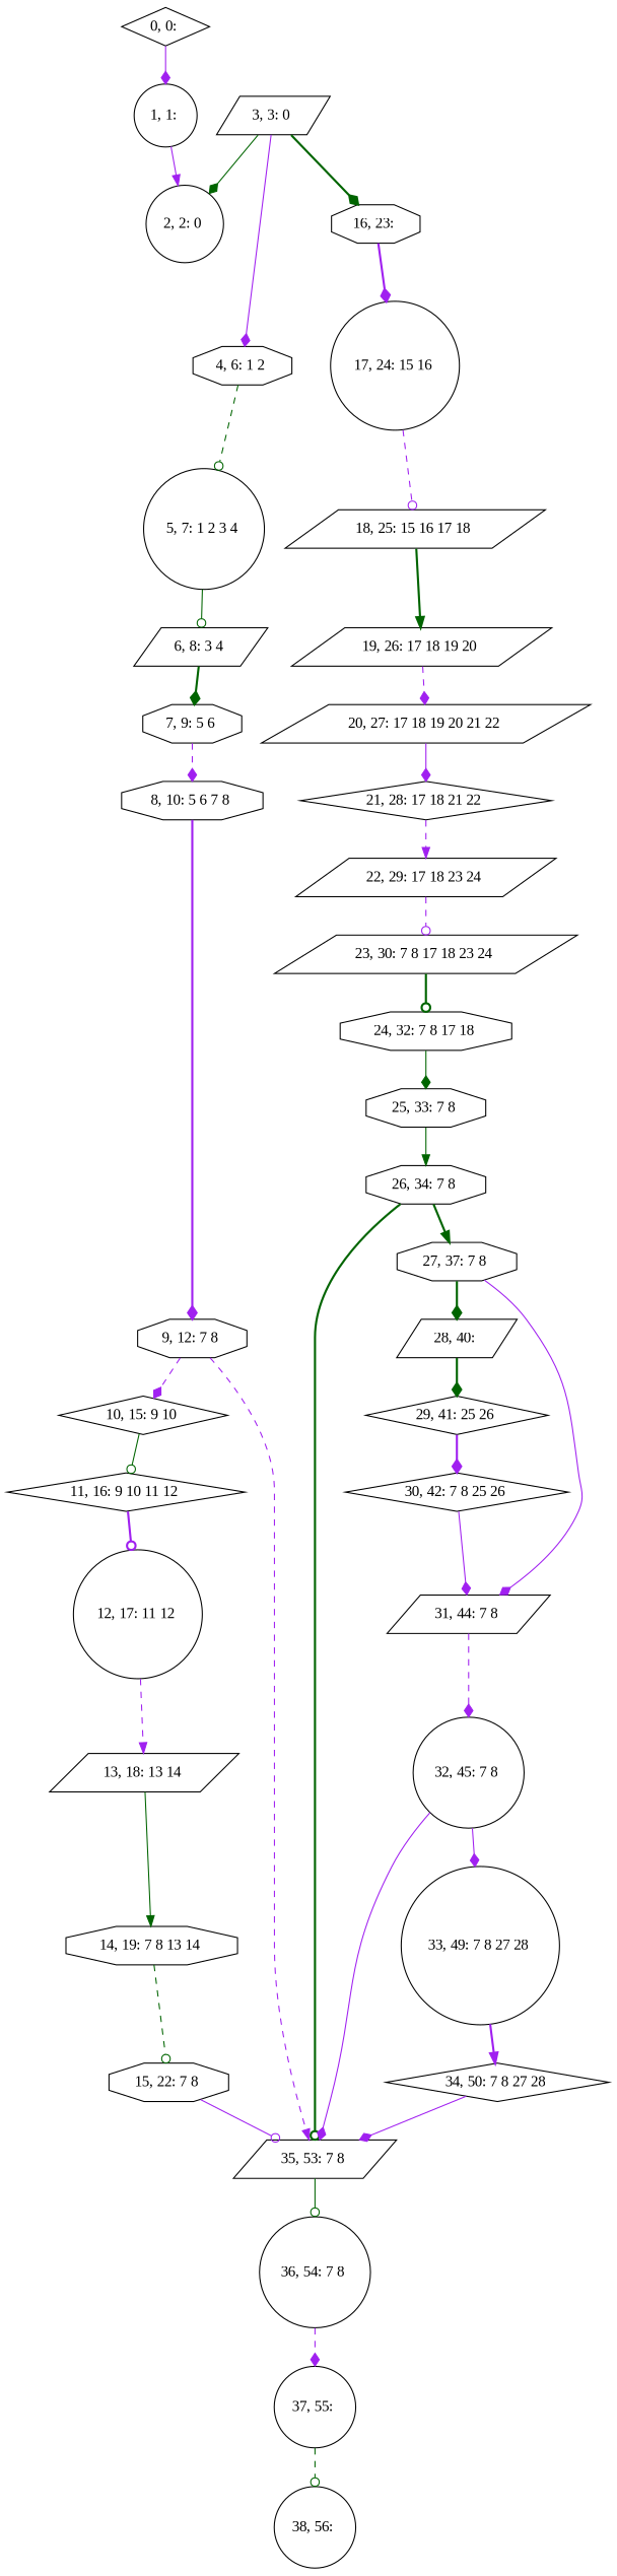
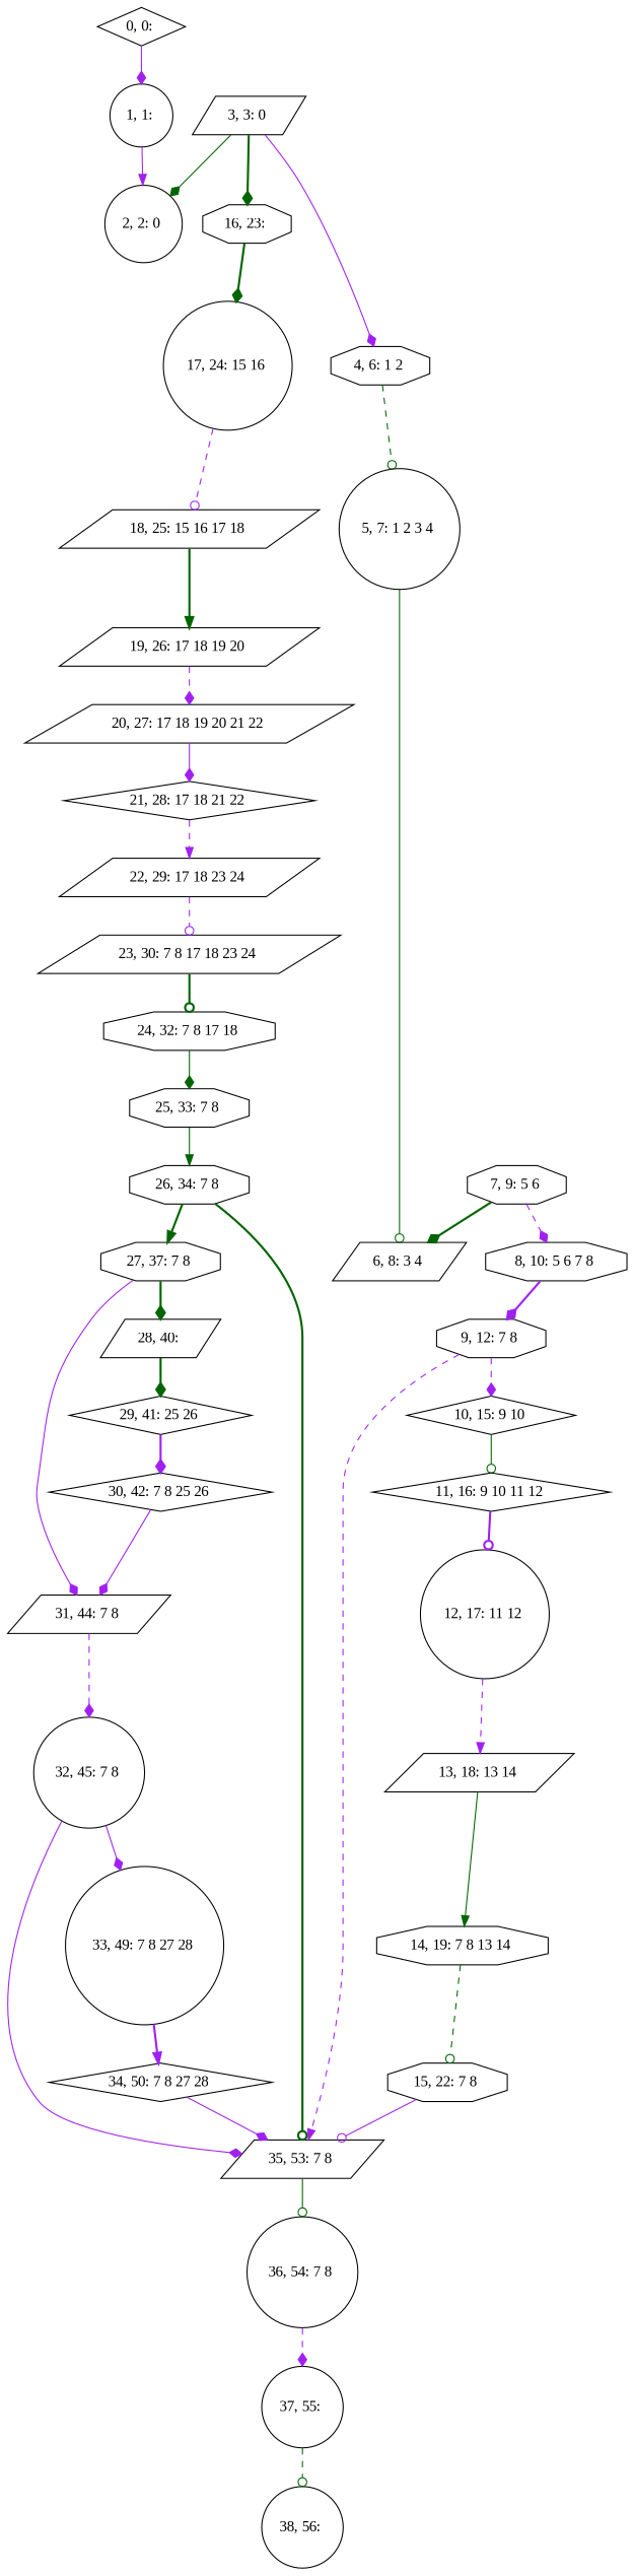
  digraph {
    fontname="Liberation Serif"
    node [fontname="Liberation Serif" shape=parallelogram]
    edge [arrowhead=diamond color=purple fontname="Liberation Serif" style=solid]
    n1 [label="0, 0: " shape=diamond]
    n2 [label="1, 1: " shape=circle]
    n3 [label="2, 2: 0 " shape=circle]
    n4 [label="3, 3: 0 "]
    n5 [label="4, 6: 1 2 " shape=octagon]
    n6 [label="16, 23: " shape=octagon]
    n7 [label="5, 7: 1 2 3 4 " shape=circle]
    n8 [label="17, 24: 15 16 " shape=circle]
    n9 [label="6, 8: 3 4 "]
    n10 [label="7, 9: 5 6 " shape=octagon]
    n11 [label="8, 10: 5 6 7 8 " shape=octagon]
    n12 [label="9, 12: 7 8 " shape=octagon]
    n13 [label="10, 15: 9 10 " shape=diamond]
    n14 [label="35, 53: 7 8 "]
    n15 [label="11, 16: 9 10 11 12 " shape=diamond]
    n16 [label="36, 54: 7 8 " shape=circle]
    n17 [label="12, 17: 11 12 " shape=circle]
    n18 [label="13, 18: 13 14 "]
    n19 [label="14, 19: 7 8 13 14 " shape=octagon]
    n20 [label="15, 22: 7 8 " shape=octagon]
    n21 [label="18, 25: 15 16 17 18 "]
    n22 [label="19, 26: 17 18 19 20 "]
    n23 [label="20, 27: 17 18 19 20 21 22 "]
    n24 [label="21, 28: 17 18 21 22 " shape=diamond]
    n25 [label="22, 29: 17 18 23 24 "]
    n26 [label="23, 30: 7 8 17 18 23 24 "]
    n27 [label="24, 32: 7 8 17 18 " shape=octagon]
    n28 [label="25, 33: 7 8 " shape=octagon]
    n29 [label="26, 34: 7 8 " shape=octagon]
    n30 [label="27, 37: 7 8 " shape=octagon]
    n31 [label="28, 40: "]
    n32 [label="31, 44: 7 8 "]
    n33 [label="29, 41: 25 26 " shape=diamond]
    n34 [label="32, 45: 7 8 " shape=circle]
    n35 [label="30, 42: 7 8 25 26 " shape=diamond]
    n36 [label="33, 49: 7 8 27 28 " shape=circle]
    n37 [label="34, 50: 7 8 27 28 " shape=diamond]
    n38 [label="37, 55: " shape=circle]
    n39 [label="38, 56: " shape=circle]
    n1 -> n2
    n2 -> n3 [arrowhead=normal]
    n4 -> n3 [color=darkgreen]
    n4 -> n5
    n4 -> n6 [color=darkgreen style=bold]
    n5 -> n7 [arrowhead=odot color=darkgreen style=dashed]
-   n6 -> n8 [style=bold]
+   n6 -> n8 [color=darkgreen style=bold]
    n7 -> n9 [arrowhead=odot color=darkgreen]
    n8 -> n21 [arrowhead=odot style=dashed]
-   n9 -> n10 [color=darkgreen style=bold]
+   n10 -> n9 [color=darkgreen style=bold]
    n10 -> n11 [style=dashed]
    n11 -> n12 [style=bold]
    n12 -> n13 [style=dashed]
    n12 -> n14 [arrowhead=normal style=dashed]
    n13 -> n15 [arrowhead=odot color=darkgreen]
    n14 -> n16 [arrowhead=odot color=darkgreen]
    n15 -> n17 [arrowhead=odot style=bold]
    n16 -> n38 [style=dashed]
    n17 -> n18 [arrowhead=normal style=dashed]
    n18 -> n19 [arrowhead=normal color=darkgreen]
    n19 -> n20 [arrowhead=odot color=darkgreen style=dashed]
    n20 -> n14 [arrowhead=odot]
    n21 -> n22 [arrowhead=normal color=darkgreen style=bold]
    n22 -> n23 [style=dashed]
    n23 -> n24
    n24 -> n25 [arrowhead=normal style=dashed]
    n25 -> n26 [arrowhead=odot style=dashed]
    n26 -> n27 [arrowhead=odot color=darkgreen style=bold]
    n27 -> n28 [color=darkgreen]
    n28 -> n29 [arrowhead=normal color=darkgreen]
    n29 -> n14 [arrowhead=odot color=darkgreen style=bold]
    n29 -> n30 [arrowhead=normal color=darkgreen style=bold]
    n30 -> n31 [color=darkgreen style=bold]
    n30 -> n32
    n31 -> n33 [color=darkgreen style=bold]
    n32 -> n34 [style=dashed]
    n33 -> n35 [style=bold]
    n34 -> n14
    n34 -> n36
    n35 -> n32
    n36 -> n37 [arrowhead=normal style=bold]
    n37 -> n14
    n38 -> n39 [arrowhead=odot color=darkgreen style=dashed]
  }
